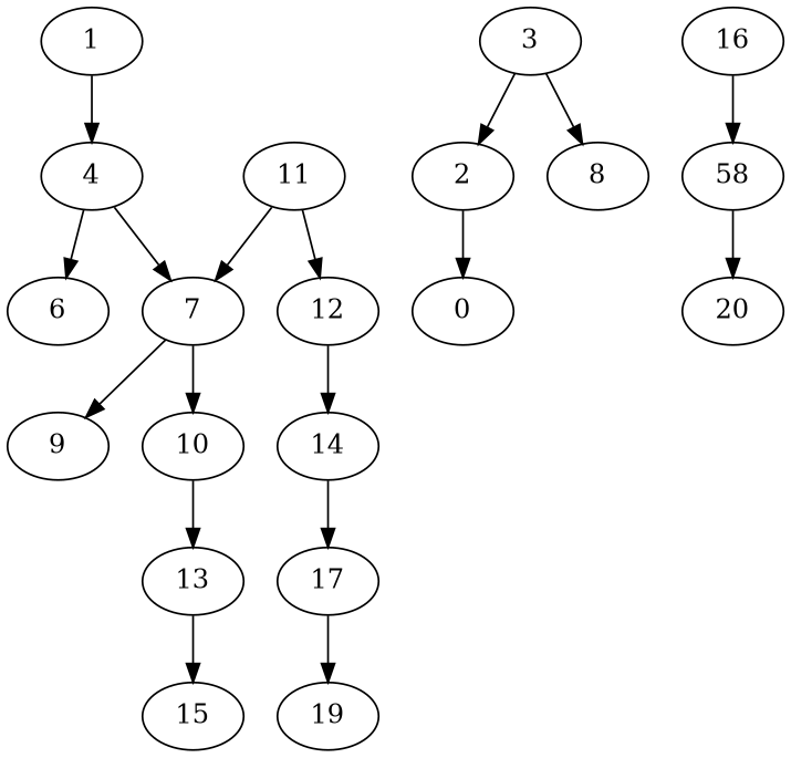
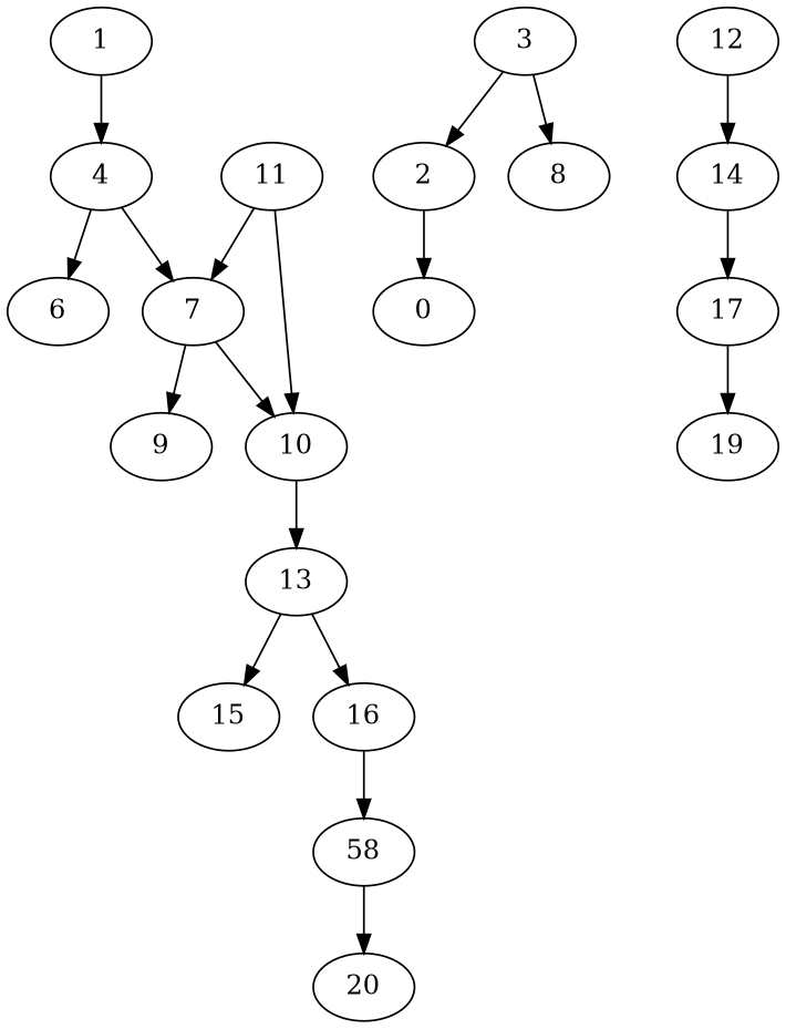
  digraph {
    node [alpha=0.08]
    1 [expect_size=1679290025278384]
    4 [alpha=0.01 expect_size=2591373349879808000]
    6 [alpha=0.13 expect_size=230135656368570368]
    7 [alpha=0.06 expect_size=186524484893671424]
    9 [expect_size=83144089518044]
    10 [alpha=0.17 expect_size=69621524584717]
    2 [alpha=0.12 expect_size=16935184608719664]
    n8 [alpha=0.03 expect_size=161481769977158 label=0]
    3 [alpha=0.11 expect_size=131794369348092]
    8 [alpha=0.00 expect_size=263390198349026]
    13 [alpha=0.17 expect_size=7341485787277616]
    11 [expect_size=497499264048369]
    12 [alpha=0.10 expect_size=65115663630336000]
    15 [alpha=0.16 expect_size=38952572975224]
    16 [alpha=0.13 expect_size=88351016331771904]
    14 [alpha=0.16 expect_size=73904329822360]
    n17 [alpha=0.18 expect_size=868944711368791 label=58]
    17 [alpha=0.09 expect_size=4477893148592308224]
    19 [alpha=0.03 expect_size=616566254991574]
    20 [alpha=0.04 expect_size=380810701598962]
    1 -> 4
    4 -> 6
    4 -> 7
    7 -> 9
    7 -> 10
    10 -> 13
    2 -> n8
    3 -> 2
    3 -> 8
    13 -> 15
+   13 -> 16
    11 -> 7
-   11 -> 12
+   11 -> 10
    12 -> 14
    16 -> n17
    14 -> 17
    n17 -> 20
    17 -> 19
  }
